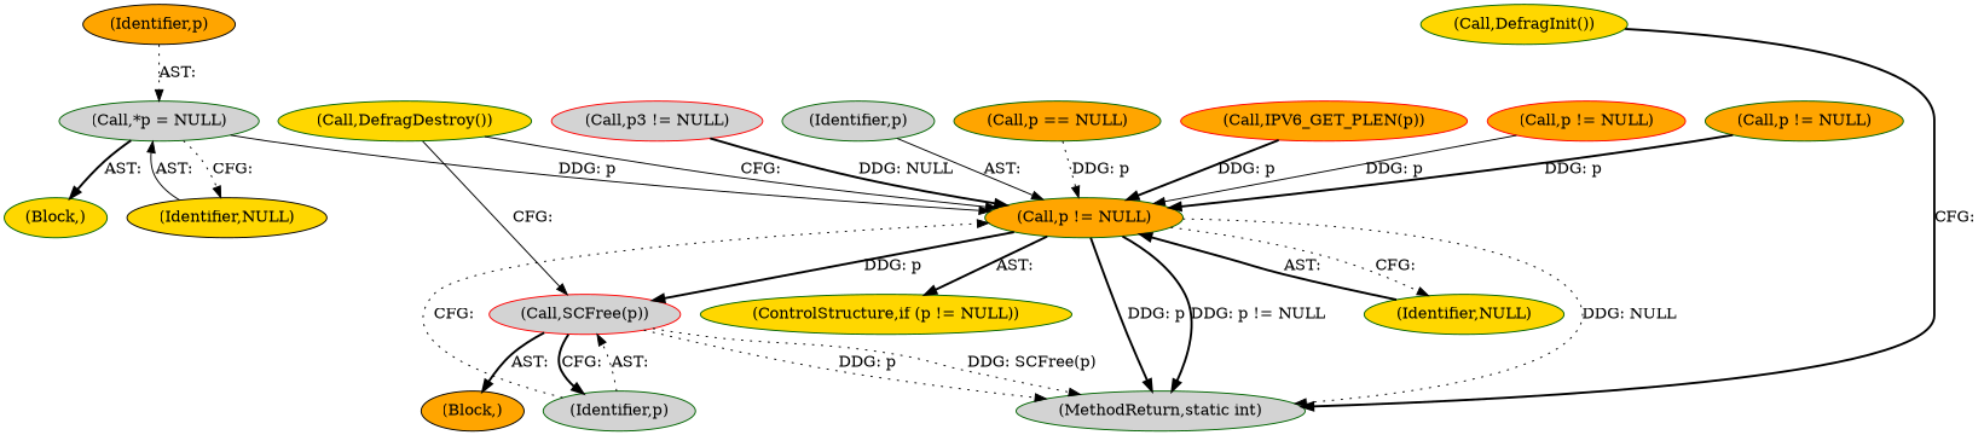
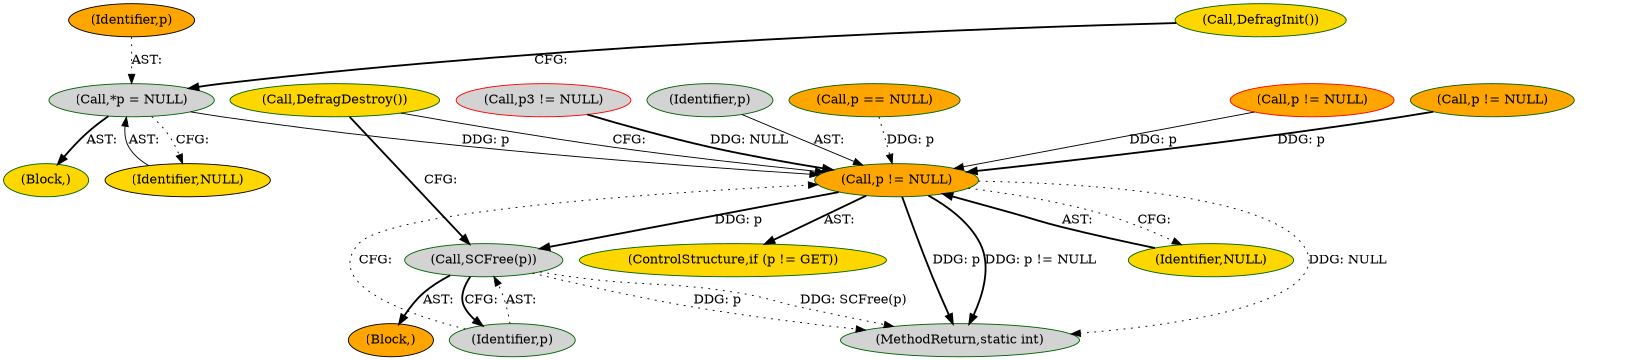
  digraph {
    node [color=darkgreen fillcolor=orange style=filled]
    edge [style=bold]
    n1 [fillcolor=lightgrey label="(Call,*p = NULL)"]
    n2 [label="(Call,p != NULL)"]
    n3 [fillcolor=gold label="(Block,)"]
    n4 [color=black fillcolor=gold label="(Identifier,NULL)"]
-   n5 [color=red fillcolor=lightgrey label="(Call,SCFree(p))"]
-   n6 [fillcolor=gold label="(ControlStructure,if (p != NULL))"]
+   n5 [fillcolor=lightgrey label="(Call,SCFree(p))"]
+   n6 [fillcolor=gold label="(ControlStructure,if (p != GET))"]
    n7 [fillcolor=lightgrey label="(MethodReturn,static int)"]
    n8 [fillcolor=gold label="(Identifier,NULL)"]
    n9 [color=black label="(Block,)"]
    n10 [fillcolor=lightgrey label="(Identifier,p)"]
    n11 [color=red fillcolor=lightgrey label="(Call,p3 != NULL)"]
    n12 [color=black label="(Identifier,p)"]
    n13 [fillcolor=gold label="(Call,DefragDestroy())"]
    n14 [fillcolor=gold label="(Call,DefragInit())"]
    n15 [fillcolor=lightgrey label="(Identifier,p)"]
    n16 [label="(Call,p == NULL)"]
-   n17 [color=red label="(Call,IPV6_GET_PLEN(p))"]
    n18 [color=red label="(Call,p != NULL)"]
    n19 [label="(Call,p != NULL)"]
    n1 -> n2 [label="DDG: p" style=solid]
    n1 -> n3 [label="AST: "]
    n1 -> n4 [label="CFG: " style=dotted]
    n2 -> n5 [label="DDG: p"]
    n2 -> n6 [label="AST: "]
    n2 -> n7 [label="DDG: NULL" style=dotted]
    n2 -> n7 [label="DDG: p"]
    n2 -> n7 [label="DDG: p != NULL"]
    n2 -> n8 [label="CFG: " style=dotted]
    n4 -> n1 [label="AST: " style=solid]
    n5 -> n7 [label="DDG: p" style=dotted]
    n5 -> n7 [label="DDG: SCFree(p)" style=dotted]
    n5 -> n9 [label="AST: "]
    n5 -> n10 [label="CFG: "]
    n8 -> n2 [label="AST: "]
    n10 -> n2 [label="CFG: " style=dotted]
    n10 -> n5 [label="AST: " style=dotted]
    n11 -> n2 [label="DDG: NULL"]
    n12 -> n1 [label="AST: " style=dotted]
    n13 -> n2 [label="CFG: " style=solid]
-   n13 -> n5 [label="CFG: " style=solid]
-   n14 -> n7 [label="CFG: "]
+   n13 -> n5 [label="CFG: "]
+   n14 -> n1 [label="CFG: "]
    n15 -> n2 [label="AST: " style=solid]
    n16 -> n2 [label="DDG: p" style=dotted]
-   n17 -> n2 [label="DDG: p"]
    n18 -> n2 [label="DDG: p" style=solid]
    n19 -> n2 [label="DDG: p"]
  }
